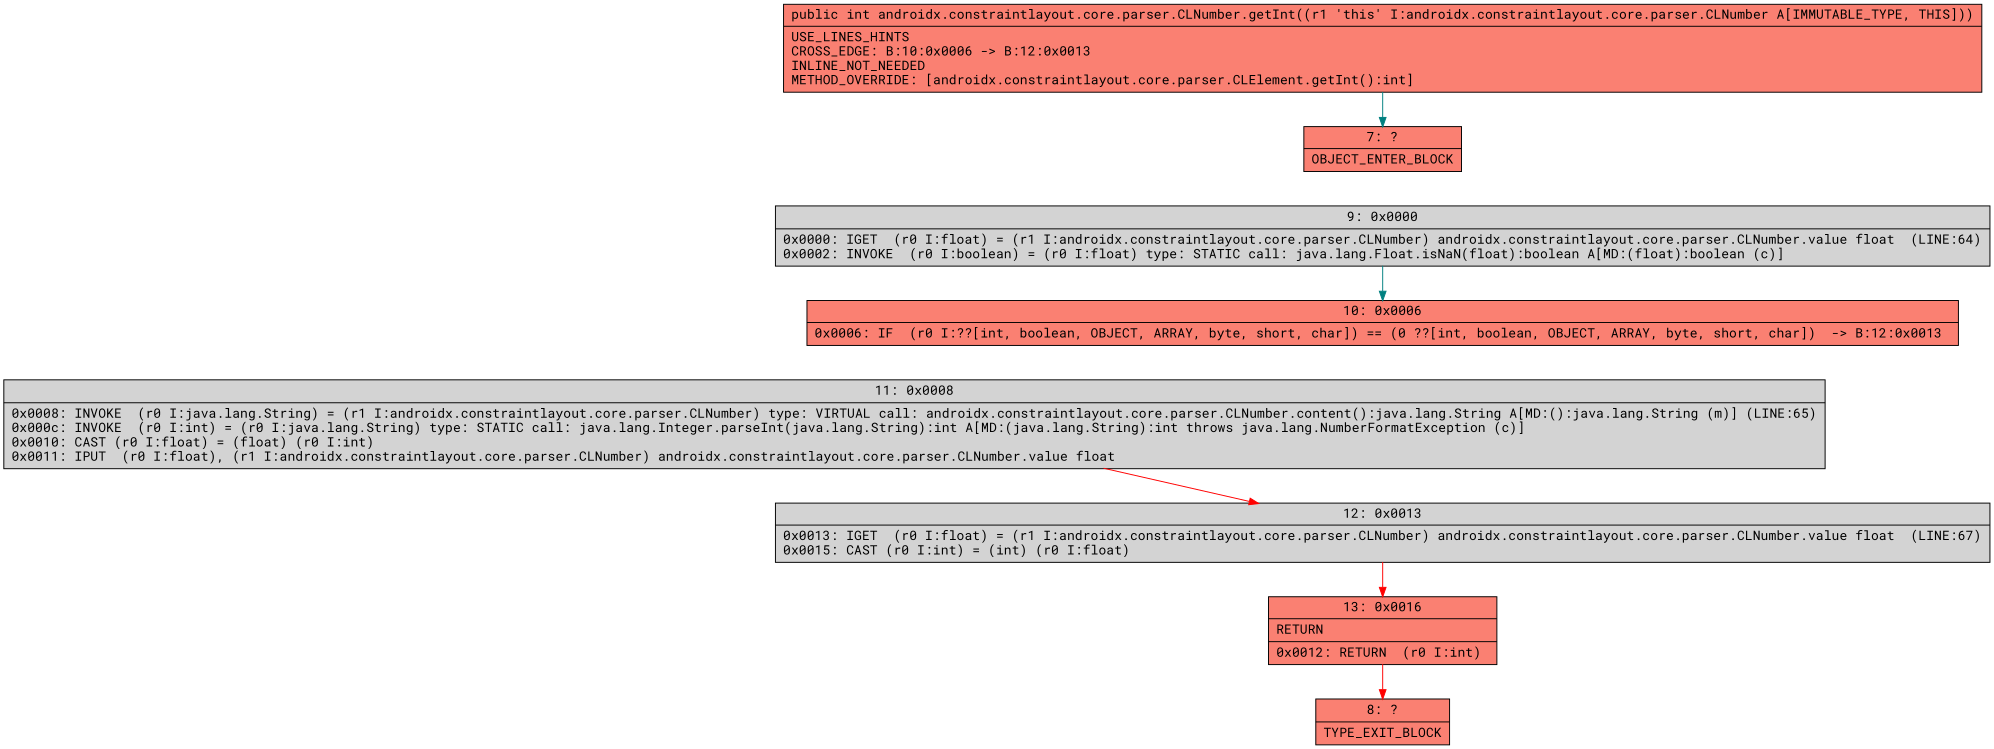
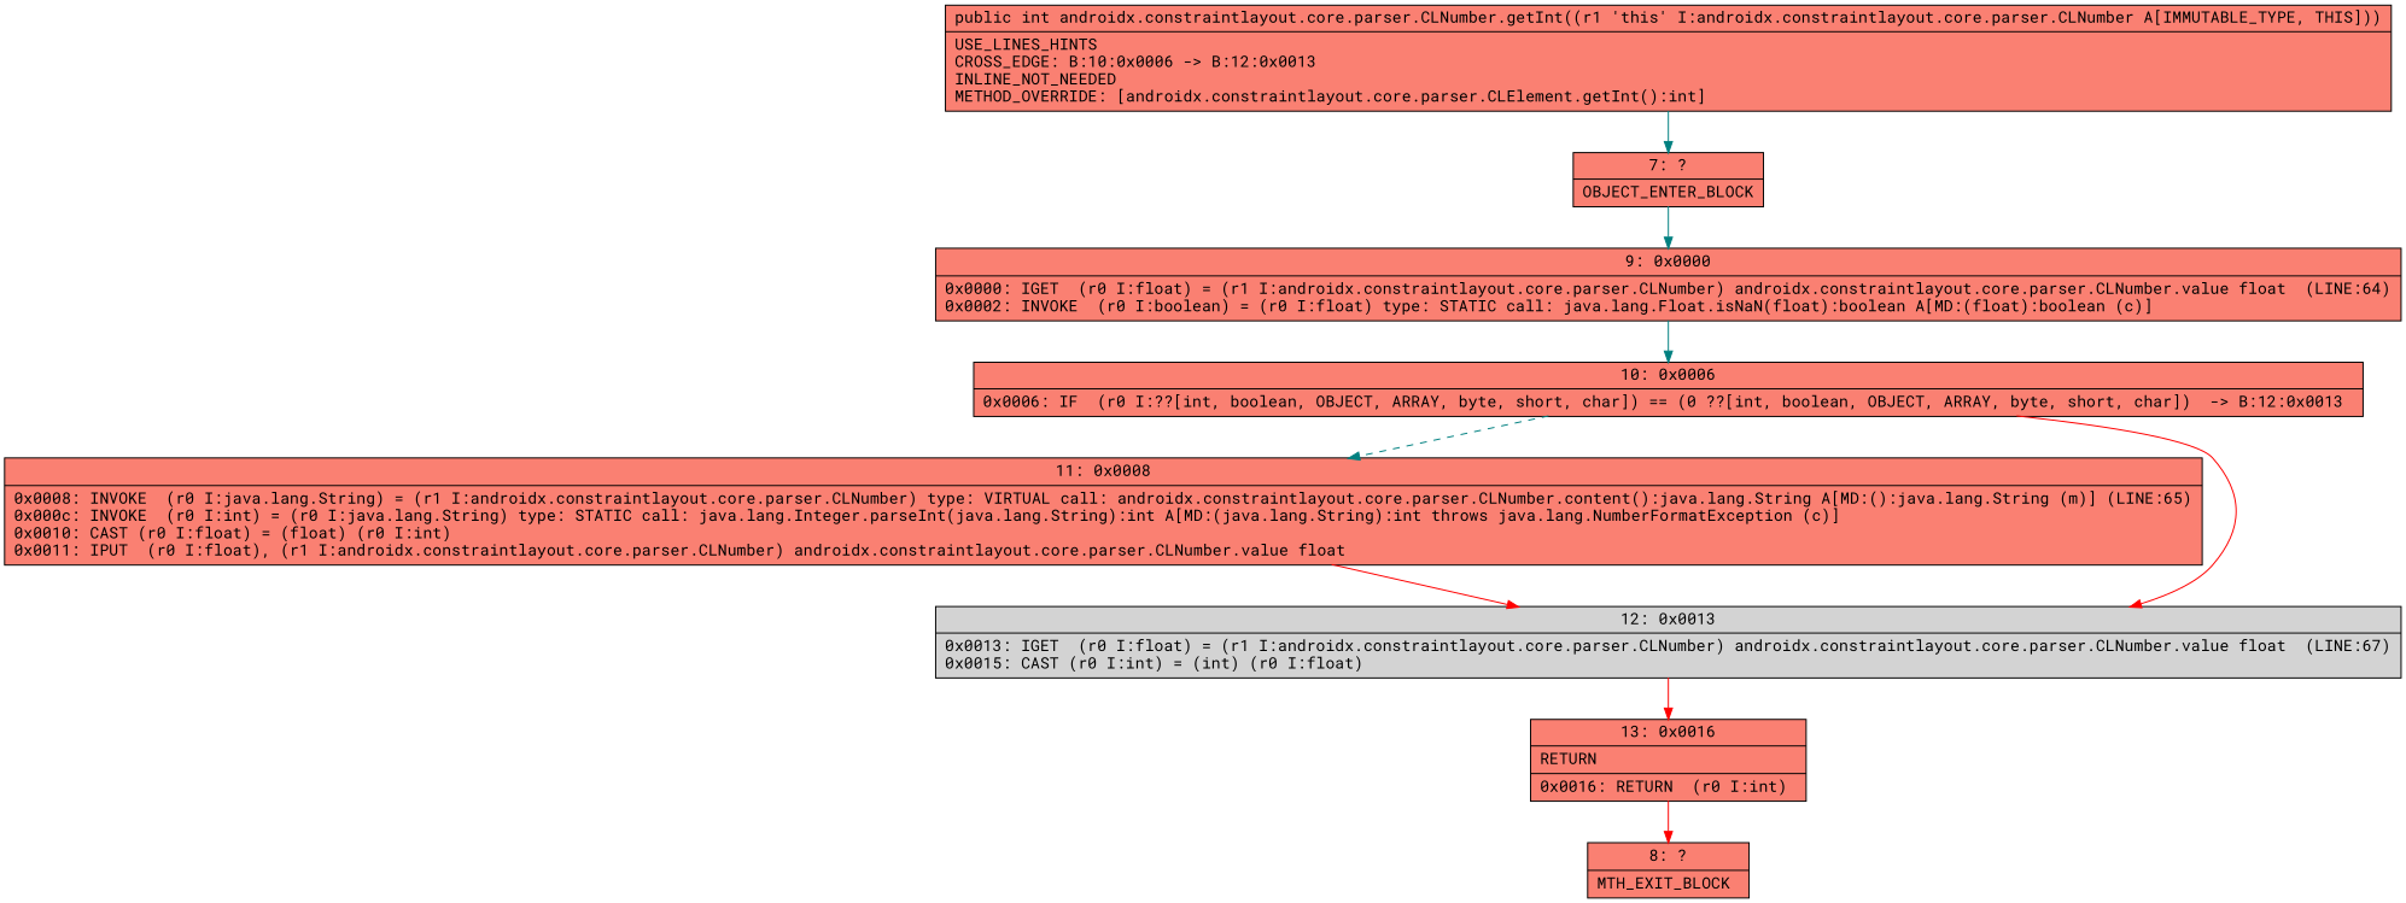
  digraph {
    fontname="Roboto Mono"
    node [fillcolor=salmon fontname="Roboto Mono" shape=record style=filled]
    edge [color=teal fontname="Roboto Mono"]
    n1 [label="{7\:\ ?|OBJECT_ENTER_BLOCK\l}"]
-   n2 [fillcolor=lightgrey label="{9\:\ 0x0000|0x0000: IGET  (r0 I:float) = (r1 I:androidx.constraintlayout.core.parser.CLNumber) androidx.constraintlayout.core.parser.CLNumber.value float  (LINE:64)\l0x0002: INVOKE  (r0 I:boolean) = (r0 I:float) type: STATIC call: java.lang.Float.isNaN(float):boolean A[MD:(float):boolean (c)]\l}"]
+   n2 [label="{9\:\ 0x0000|0x0000: IGET  (r0 I:float) = (r1 I:androidx.constraintlayout.core.parser.CLNumber) androidx.constraintlayout.core.parser.CLNumber.value float  (LINE:64)\l0x0002: INVOKE  (r0 I:boolean) = (r0 I:float) type: STATIC call: java.lang.Float.isNaN(float):boolean A[MD:(float):boolean (c)]\l}"]
    n3 [label="{10\:\ 0x0006|0x0006: IF  (r0 I:??[int, boolean, OBJECT, ARRAY, byte, short, char]) == (0 ??[int, boolean, OBJECT, ARRAY, byte, short, char])  \-\> B:12:0x0013 \l}"]
-   n4 [fillcolor=lightgrey label="{11\:\ 0x0008|0x0008: INVOKE  (r0 I:java.lang.String) = (r1 I:androidx.constraintlayout.core.parser.CLNumber) type: VIRTUAL call: androidx.constraintlayout.core.parser.CLNumber.content():java.lang.String A[MD:():java.lang.String (m)] (LINE:65)\l0x000c: INVOKE  (r0 I:int) = (r0 I:java.lang.String) type: STATIC call: java.lang.Integer.parseInt(java.lang.String):int A[MD:(java.lang.String):int throws java.lang.NumberFormatException (c)]\l0x0010: CAST (r0 I:float) = (float) (r0 I:int) \l0x0011: IPUT  (r0 I:float), (r1 I:androidx.constraintlayout.core.parser.CLNumber) androidx.constraintlayout.core.parser.CLNumber.value float \l}"]
+   n4 [label="{11\:\ 0x0008|0x0008: INVOKE  (r0 I:java.lang.String) = (r1 I:androidx.constraintlayout.core.parser.CLNumber) type: VIRTUAL call: androidx.constraintlayout.core.parser.CLNumber.content():java.lang.String A[MD:():java.lang.String (m)] (LINE:65)\l0x000c: INVOKE  (r0 I:int) = (r0 I:java.lang.String) type: STATIC call: java.lang.Integer.parseInt(java.lang.String):int A[MD:(java.lang.String):int throws java.lang.NumberFormatException (c)]\l0x0010: CAST (r0 I:float) = (float) (r0 I:int) \l0x0011: IPUT  (r0 I:float), (r1 I:androidx.constraintlayout.core.parser.CLNumber) androidx.constraintlayout.core.parser.CLNumber.value float \l}"]
    n5 [fillcolor=lightgrey label="{12\:\ 0x0013|0x0013: IGET  (r0 I:float) = (r1 I:androidx.constraintlayout.core.parser.CLNumber) androidx.constraintlayout.core.parser.CLNumber.value float  (LINE:67)\l0x0015: CAST (r0 I:int) = (int) (r0 I:float) \l}"]
-   n6 [label="{13\:\ 0x0016|RETURN\l|0x0012: RETURN  (r0 I:int) \l}"]
-   n7 [label="{8\:\ ?|TYPE_EXIT_BLOCK\l}"]
+   n6 [label="{13\:\ 0x0016|RETURN\l|0x0016: RETURN  (r0 I:int) \l}"]
+   n7 [label="{8\:\ ?|MTH_EXIT_BLOCK\l}"]
    n8 [label="{public int androidx.constraintlayout.core.parser.CLNumber.getInt((r1 'this' I:androidx.constraintlayout.core.parser.CLNumber A[IMMUTABLE_TYPE, THIS]))  | USE_LINES_HINTS\lCROSS_EDGE: B:10:0x0006 \-\> B:12:0x0013\lINLINE_NOT_NEEDED\lMETHOD_OVERRIDE: [androidx.constraintlayout.core.parser.CLElement.getInt():int]\l}"]
+   n1 -> n2
    n2 -> n3
+   n3 -> n4 [style=dashed]
+   n3 -> n5 [color=red]
    n4 -> n5 [color=red]
    n5 -> n6 [color=red]
    n6 -> n7 [color=red]
    n8 -> n1
  }
